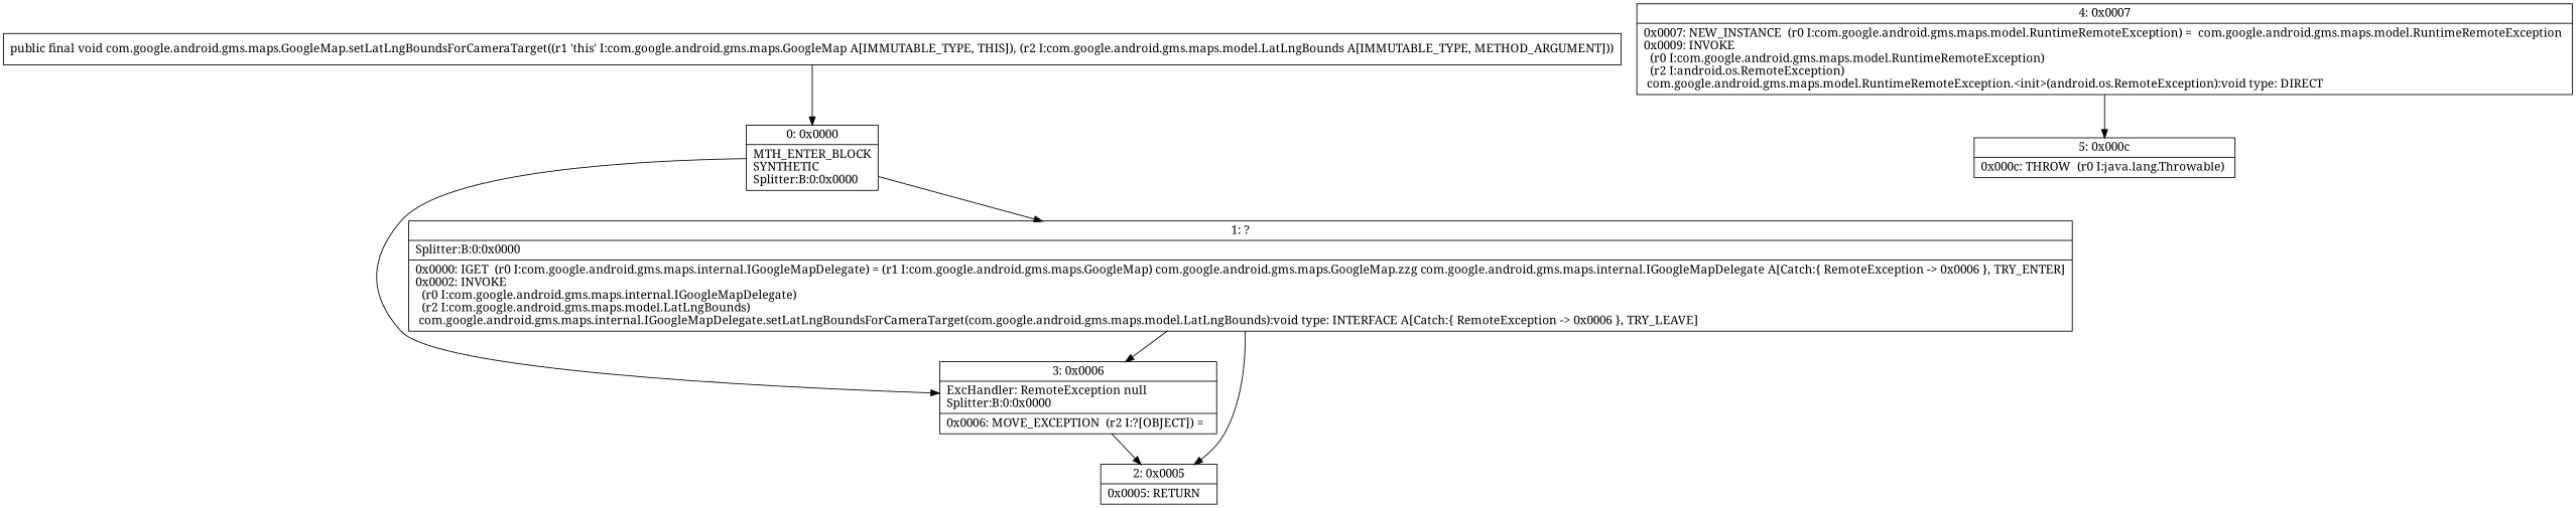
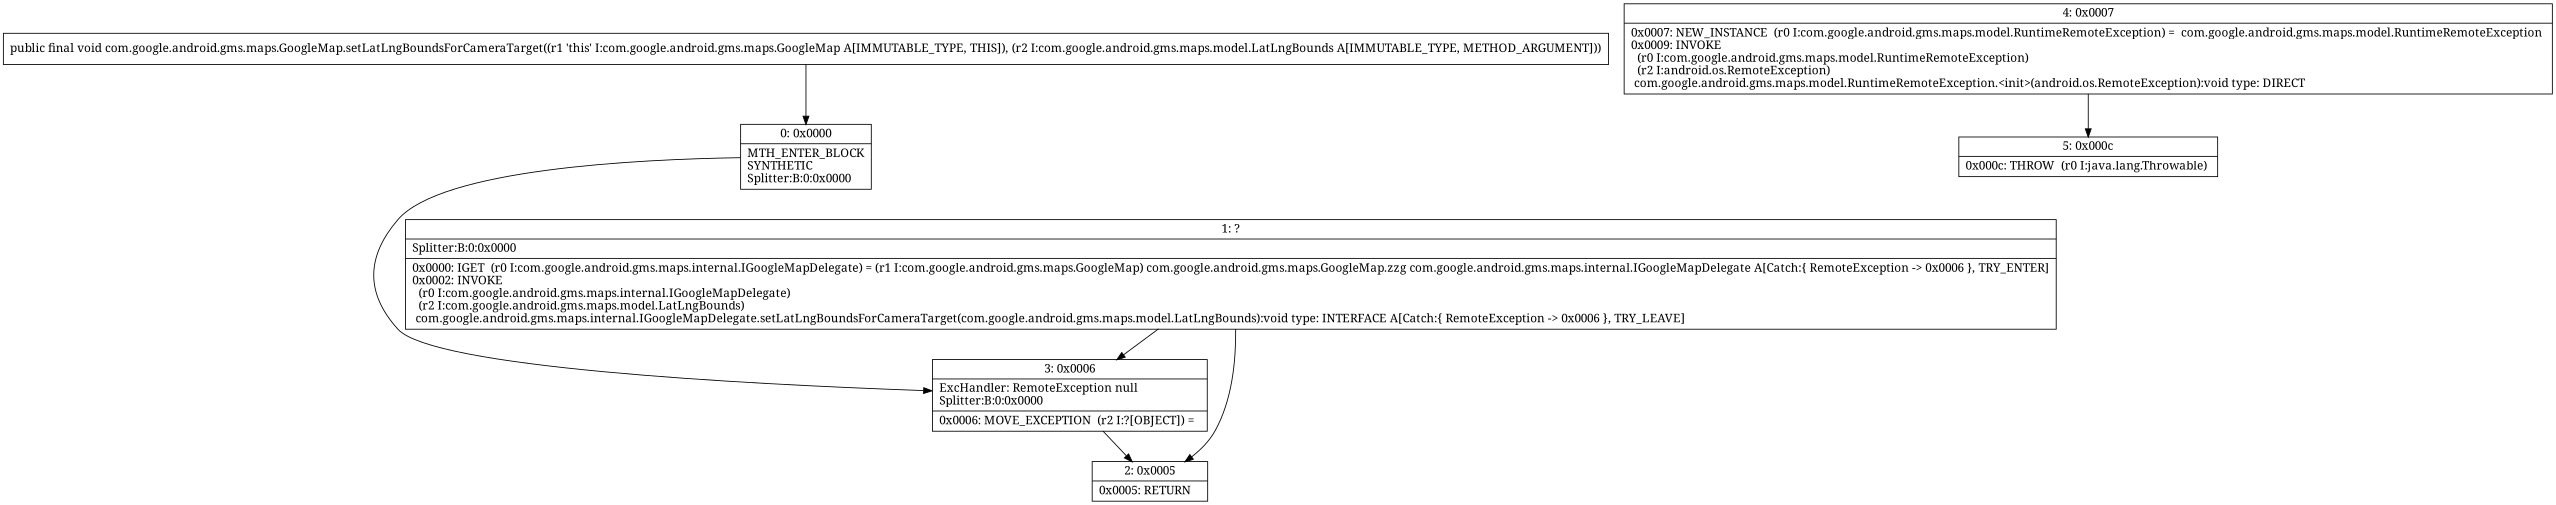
  digraph {
    fontname="Noto Serif"
    node [fontname="Noto Serif" shape=record]
    edge [fontname="Noto Serif"]
    n1 [label="{0\:\ 0x0000|MTH_ENTER_BLOCK\lSYNTHETIC\lSplitter:B:0:0x0000\l}"]
    n2 [label="{1\:\ ?|Splitter:B:0:0x0000\l|0x0000: IGET  (r0 I:com.google.android.gms.maps.internal.IGoogleMapDelegate) = (r1 I:com.google.android.gms.maps.GoogleMap) com.google.android.gms.maps.GoogleMap.zzg com.google.android.gms.maps.internal.IGoogleMapDelegate A[Catch:\{ RemoteException \-\> 0x0006 \}, TRY_ENTER]\l0x0002: INVOKE  \l  (r0 I:com.google.android.gms.maps.internal.IGoogleMapDelegate)\l  (r2 I:com.google.android.gms.maps.model.LatLngBounds)\l com.google.android.gms.maps.internal.IGoogleMapDelegate.setLatLngBoundsForCameraTarget(com.google.android.gms.maps.model.LatLngBounds):void type: INTERFACE A[Catch:\{ RemoteException \-\> 0x0006 \}, TRY_LEAVE]\l}"]
    n3 [label="{3\:\ 0x0006|ExcHandler: RemoteException null\lSplitter:B:0:0x0000\l|0x0006: MOVE_EXCEPTION  (r2 I:?[OBJECT]) =  \l}"]
    n4 [label="{2\:\ 0x0005|0x0005: RETURN   \l}"]
    n5 [label="{4\:\ 0x0007|0x0007: NEW_INSTANCE  (r0 I:com.google.android.gms.maps.model.RuntimeRemoteException) =  com.google.android.gms.maps.model.RuntimeRemoteException \l0x0009: INVOKE  \l  (r0 I:com.google.android.gms.maps.model.RuntimeRemoteException)\l  (r2 I:android.os.RemoteException)\l com.google.android.gms.maps.model.RuntimeRemoteException.\<init\>(android.os.RemoteException):void type: DIRECT \l}"]
    n6 [label="{5\:\ 0x000c|0x000c: THROW  (r0 I:java.lang.Throwable) \l}"]
    n7 [label="{public final void com.google.android.gms.maps.GoogleMap.setLatLngBoundsForCameraTarget((r1 'this' I:com.google.android.gms.maps.GoogleMap A[IMMUTABLE_TYPE, THIS]), (r2 I:com.google.android.gms.maps.model.LatLngBounds A[IMMUTABLE_TYPE, METHOD_ARGUMENT])) }"]
-   n1 -> n2
    n1 -> n3
    n2 -> n3
    n2 -> n4
    n3 -> n4
    n5 -> n6
    n7 -> n1
  }
